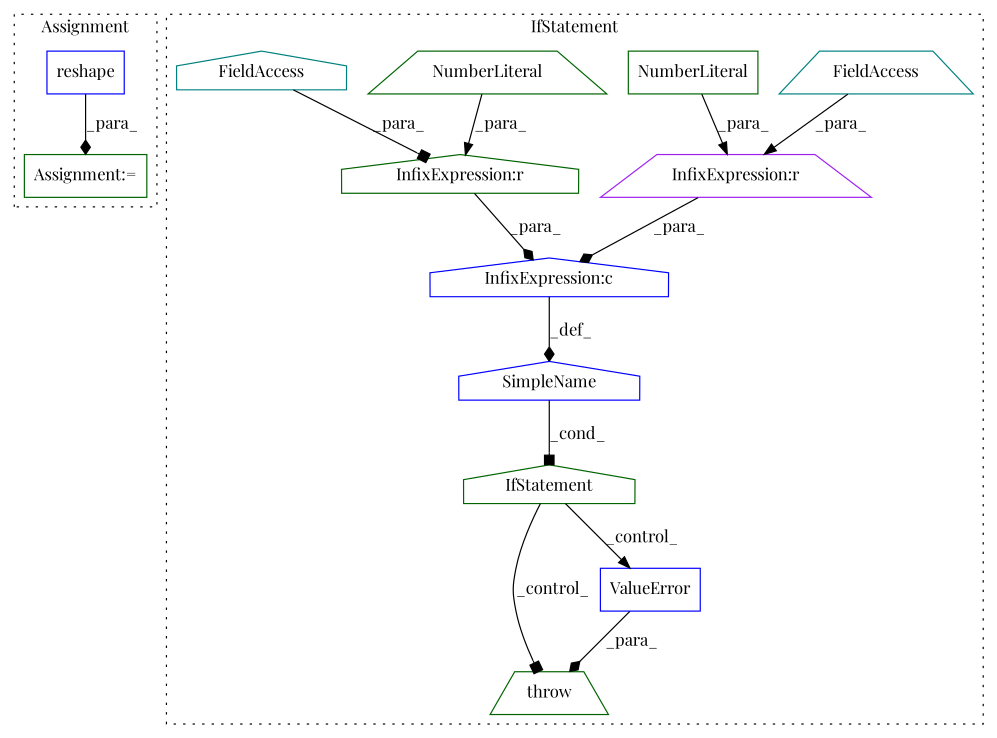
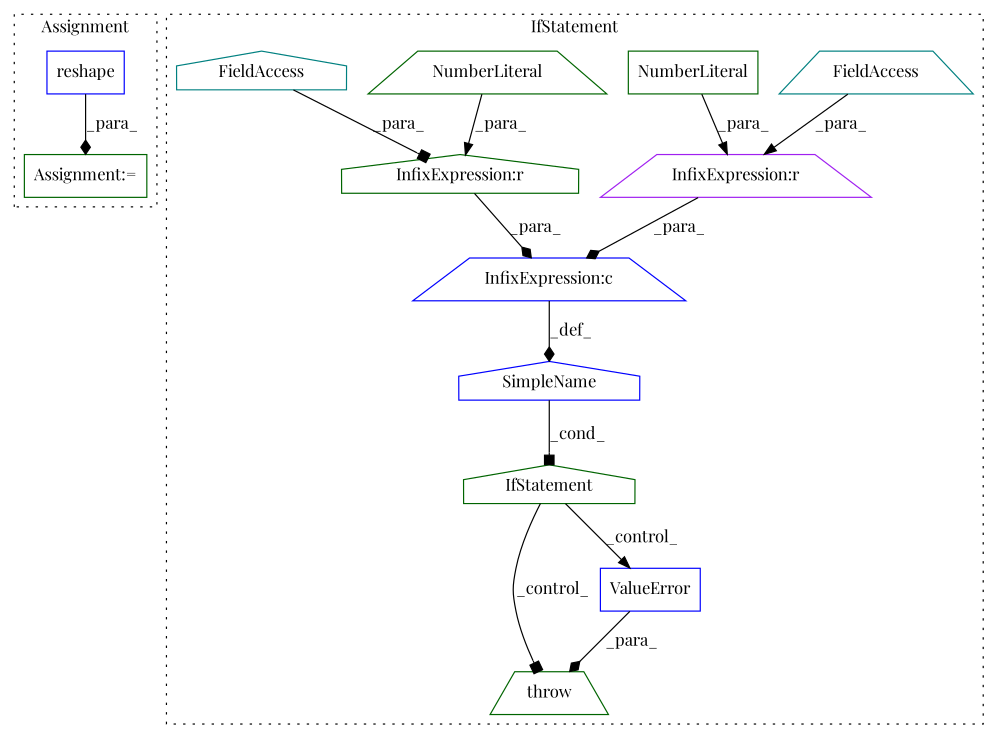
  digraph {
    fontname="Playfair Display"
    node [a=27 color=darkgreen fontname="Playfair Display" l=1 shape=house]
    edge [arrowhead=diamond fontname="Playfair Display"]
    n1 [a=32 color=blue l="8,1" label=reshape s="3975,3991" shape=box]
    n2 [a=7 label="Assignment:=" s=3970 shape=box]
    n3 [a=53 l=6 label=throw s=4014 shape=trapezium]
    n4 [a=25 l="4,2" label=IfStatement s="3967,4004"]
    n5 [a=42 color=blue label=SimpleName l=""]
    n6 [a=32 color=blue l="11,1" label=ValueError s="4020,4217" shape=box]
    n7 [l=4 label="InfixExpression:r" s=3998]
    n8 [a=34 label=NumberLiteral s=4002 shape=trapezium]
-   n9 [color=blue l=4 label="InfixExpression:c" s=3985]
+   n9 [color=blue l=4 label="InfixExpression:c" s=3985 shape=trapezium]
    n10 [color=purple l=4 label="InfixExpression:r" s=3979 shape=trapezium]
    n11 [a=22 color=teal l=7 label=FieldAccess s=3972 shape=trapezium]
    n12 [a=34 label=NumberLiteral s=3983 shape=box]
    n13 [a=22 color=teal l=8 label=FieldAccess s=3990]
    subgraph cluster_1 {
      label=Assignment
      style=dotted
      n1
      n2
    }
    subgraph cluster_2 {
      label=IfStatement
      style=dotted
      n3
      n4
      n5
      n6
      n7
      n8
      n9
      n10
      n11
      n12
      n13
    }
    n1 -> n2 [label=_para_]
    n4 -> n3 [arrowhead=box label=_control_]
    n4 -> n6 [arrowhead=normal label=_control_]
    n5 -> n4 [arrowhead=box label=_cond_]
    n6 -> n3 [label=_para_]
    n7 -> n9 [label=_para_]
    n8 -> n7 [arrowhead=normal label=_para_]
    n9 -> n5 [label=_def_]
    n10 -> n9 [label=_para_]
    n11 -> n10 [arrowhead=normal label=_para_]
    n12 -> n10 [arrowhead=normal label=_para_]
    n13 -> n7 [arrowhead=box label=_para_]
  }
